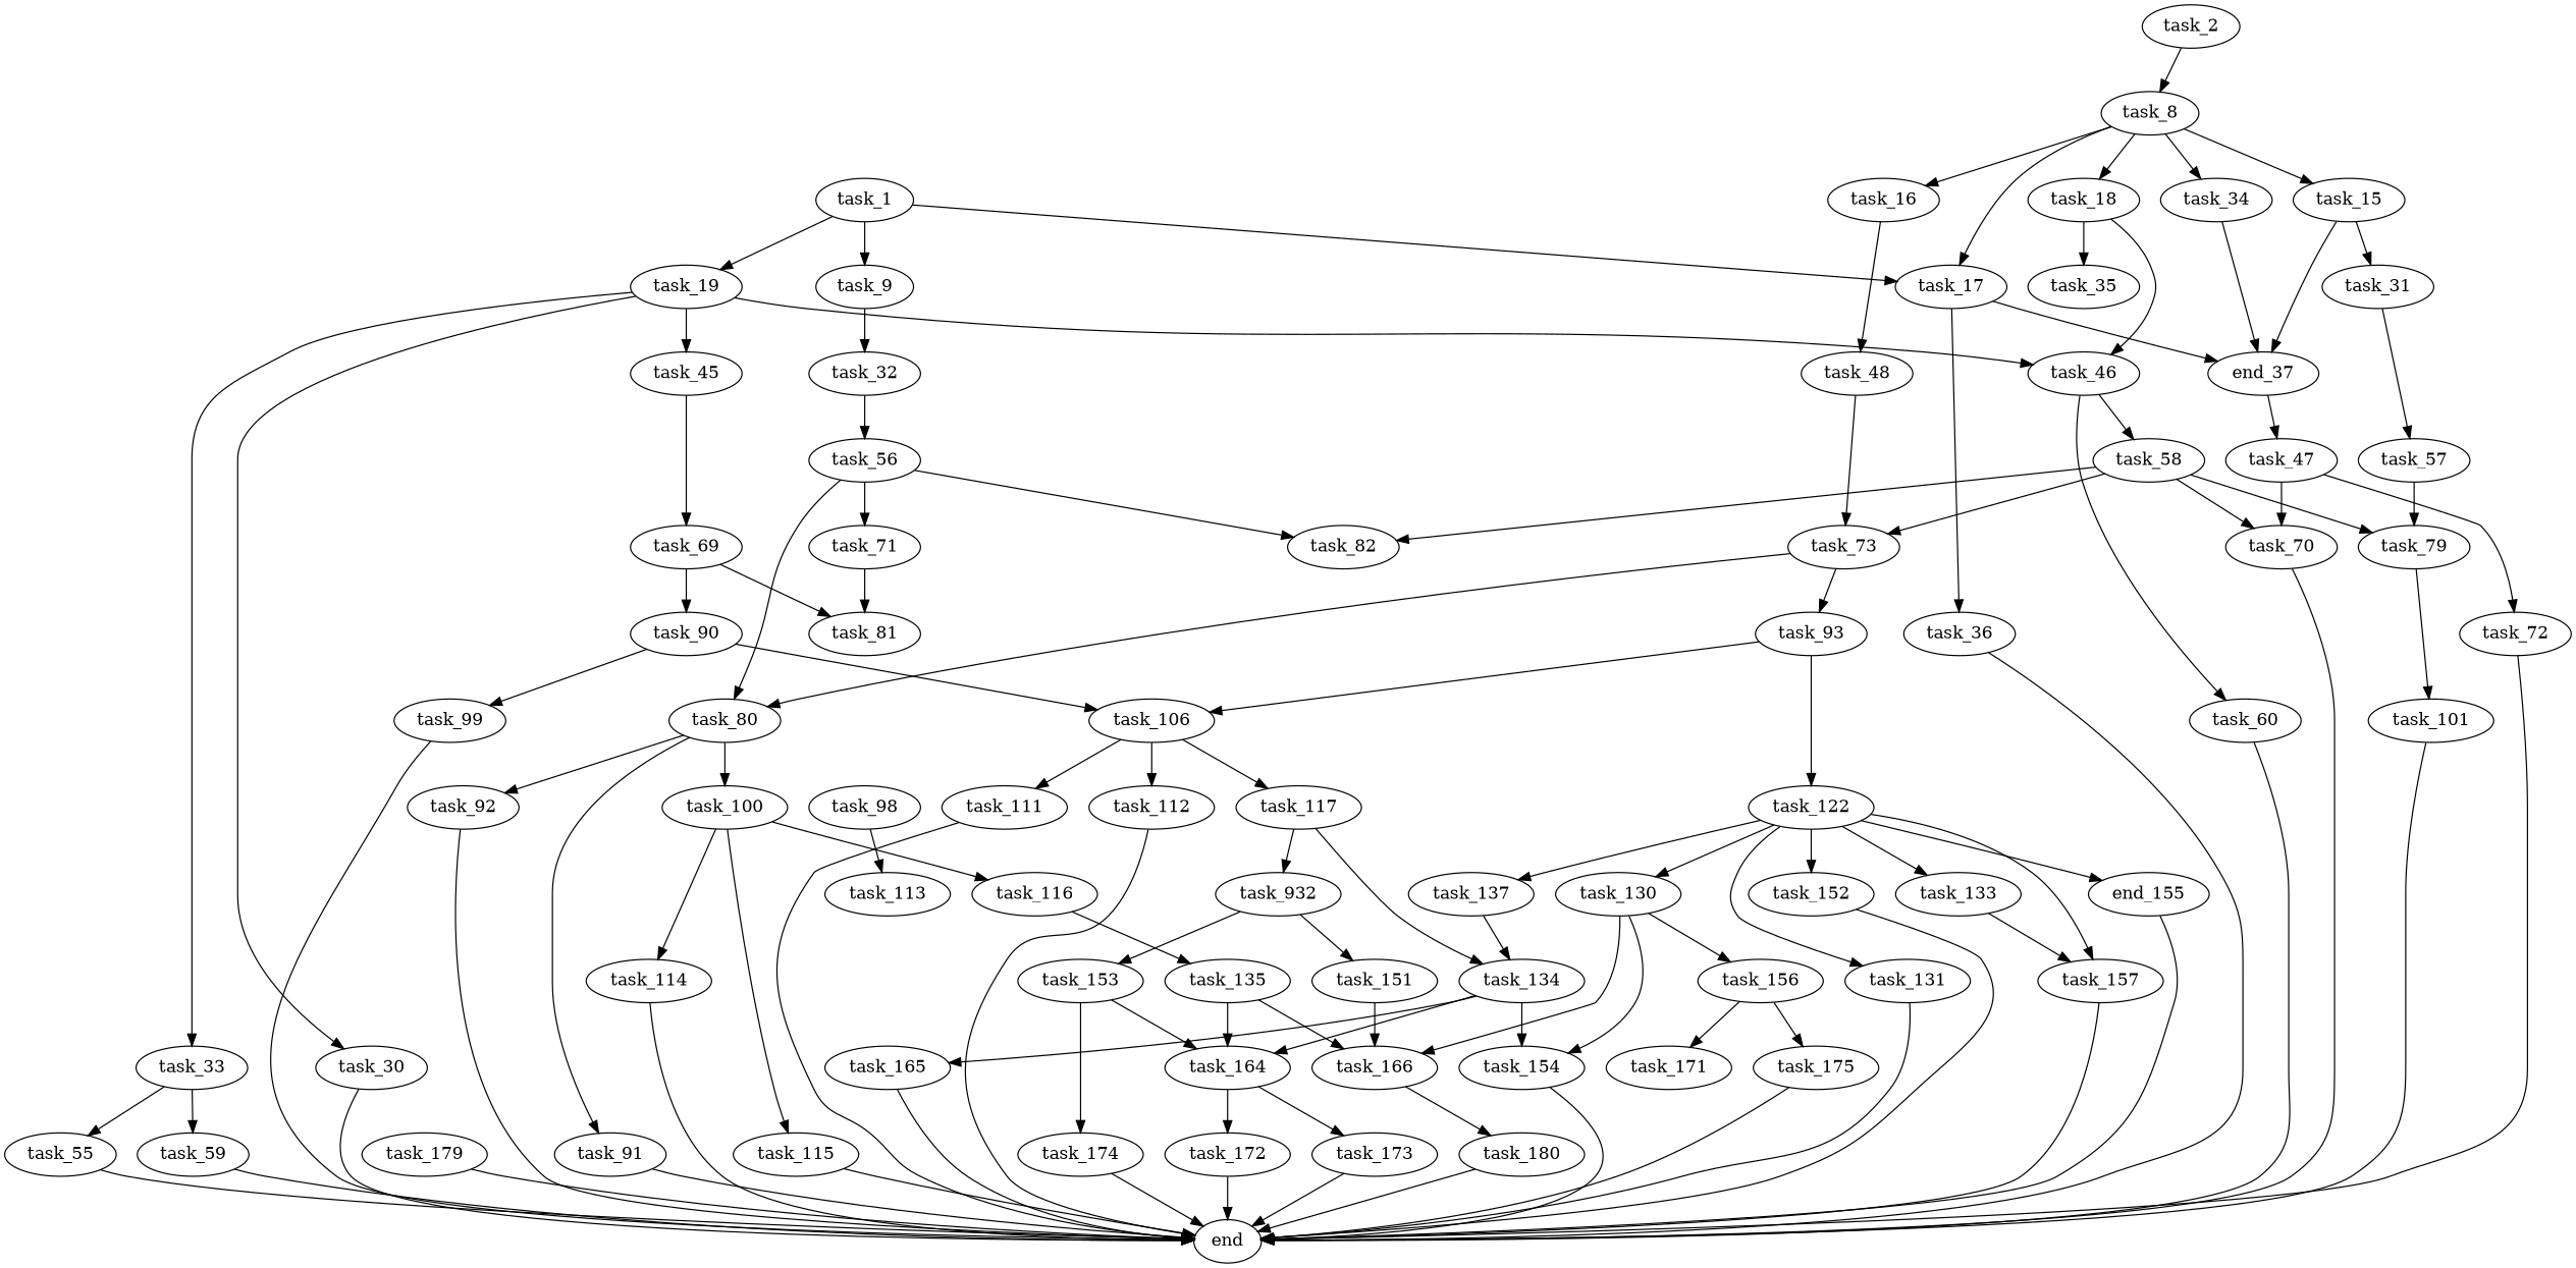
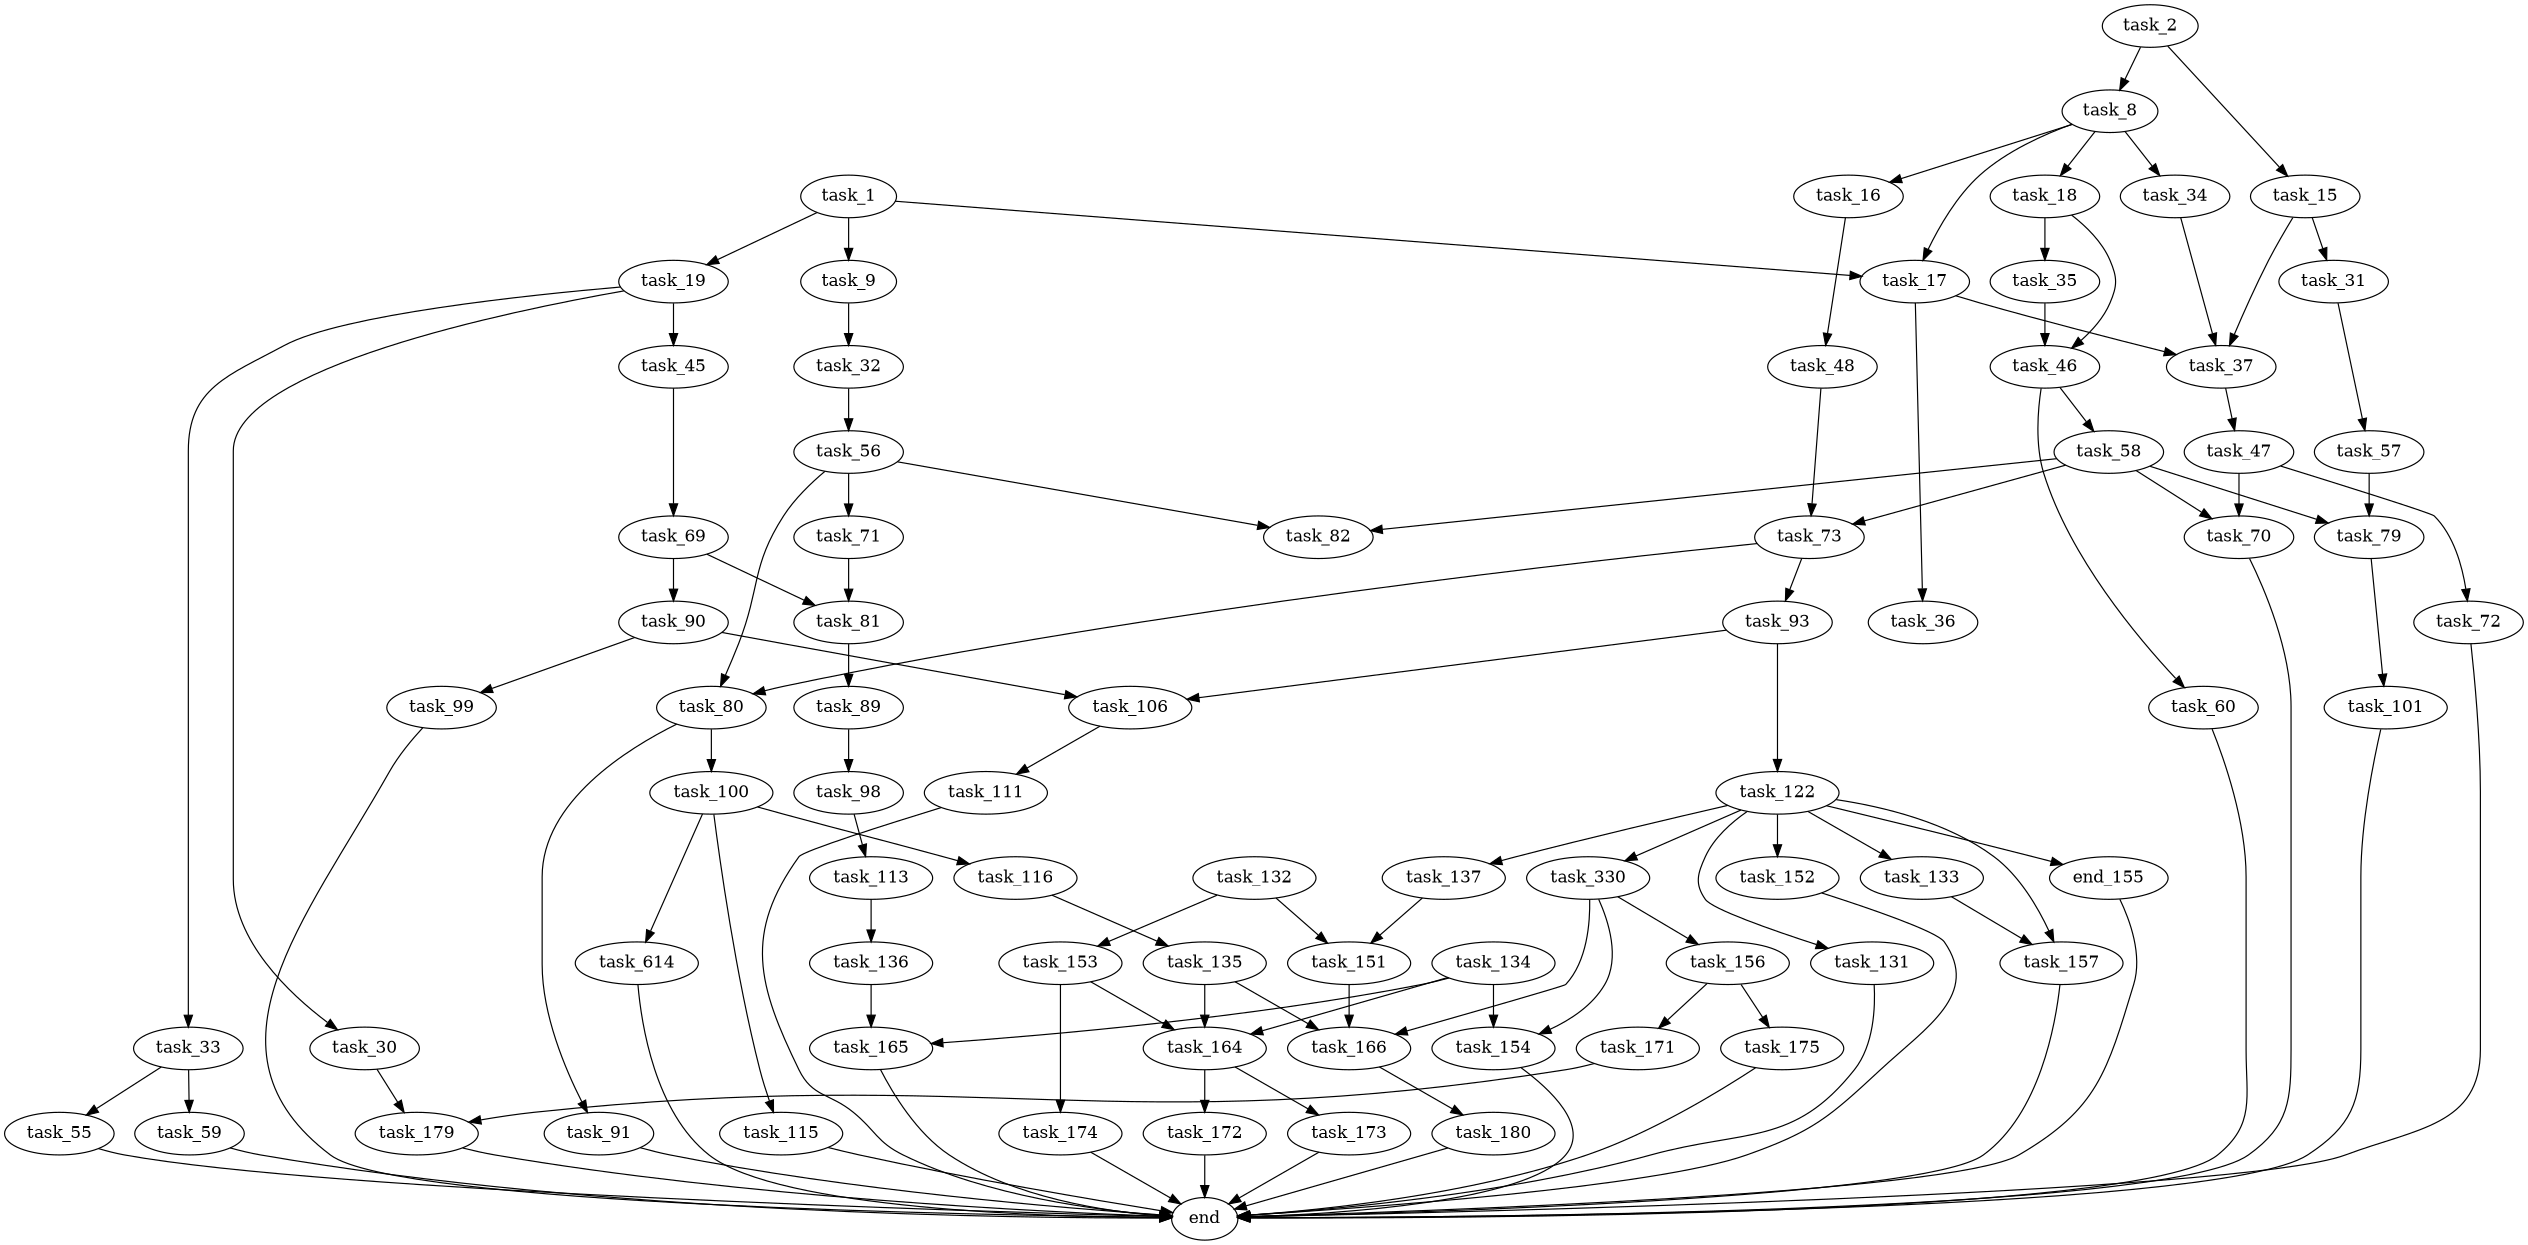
  digraph {
    task_1
    task_9
    task_17
    task_19
    task_2
    task_8
    task_15
    task_32
    task_36
-   task_37 [label=end_37]
+   task_37
    task_30
    task_33
    task_45
    task_16
    task_18
    task_34
    task_31
    task_56
    end
    task_47
    task_55
    task_59
    task_69
    task_48
    task_35
    task_46
    task_57
    task_73
    task_58
    task_60
    task_70
    task_72
    task_71
    task_80
    task_82
    task_79
    task_93
    task_81
    task_90
    task_101
    task_91
-   task_92
    task_100
+   task_89
    task_99
    task_106
    task_122
-   task_114
+   task_114 [label=task_614]
    task_115
    task_116
    task_98
    task_113
    task_111
-   task_112
-   task_117
    task_135
-   task_132 [label=task_932]
+   task_136
+   task_132
    task_134
-   task_130
+   task_130 [label=task_330]
    task_131
    task_133
    task_137
    task_152
    n65 [label=end_155]
    task_157
    task_165
    task_166
    task_164
    task_151
    task_153
    task_154
    task_156
    task_180
    task_172
    task_173
    task_174
    task_171
    task_175
    task_179
    task_1 -> task_9
    task_1 -> task_17
    task_1 -> task_19
    task_9 -> task_32
    task_17 -> task_36
    task_17 -> task_37
    task_19 -> task_30
    task_19 -> task_33
    task_19 -> task_45
    task_2 -> task_8
-   task_8 -> task_15
+   task_2 -> task_15
    task_8 -> task_17
    task_8 -> task_16
    task_8 -> task_18
    task_8 -> task_34
    task_15 -> task_37
    task_15 -> task_31
    task_32 -> task_56
-   task_36 -> end
    task_37 -> task_47
-   task_30 -> end
+   task_30 -> task_179
    task_33 -> task_55
    task_33 -> task_59
    task_45 -> task_69
    task_16 -> task_48
    task_18 -> task_35
    task_18 -> task_46
    task_34 -> task_37
    task_31 -> task_57
    task_56 -> task_71
    task_56 -> task_80
    task_56 -> task_82
    task_47 -> task_70
    task_47 -> task_72
    task_55 -> end
    task_59 -> end
    task_69 -> task_81
    task_69 -> task_90
    task_48 -> task_73
-   task_19 -> task_46
+   task_35 -> task_46
    task_46 -> task_58
    task_46 -> task_60
    task_57 -> task_79
    task_73 -> task_80
    task_73 -> task_93
    task_58 -> task_73
    task_58 -> task_70
    task_58 -> task_82
    task_58 -> task_79
    task_60 -> end
    task_70 -> end
    task_72 -> end
    task_71 -> task_81
    task_80 -> task_91
-   task_80 -> task_92
    task_80 -> task_100
    task_79 -> task_101
    task_93 -> task_106
    task_93 -> task_122
+   task_81 -> task_89
    task_90 -> task_99
    task_90 -> task_106
    task_101 -> end
    task_91 -> end
-   task_92 -> end
    task_100 -> task_114
    task_100 -> task_115
    task_100 -> task_116
+   task_89 -> task_98
    task_99 -> end
    task_106 -> task_111
-   task_106 -> task_112
-   task_106 -> task_117
    task_122 -> task_130
    task_122 -> task_131
    task_122 -> task_133
    task_122 -> task_137
    task_122 -> task_152
    task_122 -> n65
    task_122 -> task_157
    task_114 -> end
    task_115 -> end
    task_116 -> task_135
    task_98 -> task_113
+   task_113 -> task_136
    task_111 -> end
-   task_112 -> end
-   task_117 -> task_132
-   task_117 -> task_134
    task_135 -> task_166
    task_135 -> task_164
+   task_136 -> task_165
    task_132 -> task_151
    task_132 -> task_153
    task_134 -> task_165
    task_134 -> task_164
    task_134 -> task_154
    task_130 -> task_166
    task_130 -> task_154
    task_130 -> task_156
    task_131 -> end
    task_133 -> task_157
-   task_137 -> task_134
+   task_137 -> task_151
    task_152 -> end
    n65 -> end
    task_157 -> end
    task_165 -> end
    task_166 -> task_180
    task_164 -> task_172
    task_164 -> task_173
    task_151 -> task_166
    task_153 -> task_164
    task_153 -> task_174
    task_154 -> end
    task_156 -> task_171
    task_156 -> task_175
    task_180 -> end
    task_172 -> end
    task_173 -> end
    task_174 -> end
+   task_171 -> task_179
    task_175 -> end
    task_179 -> end
  }
